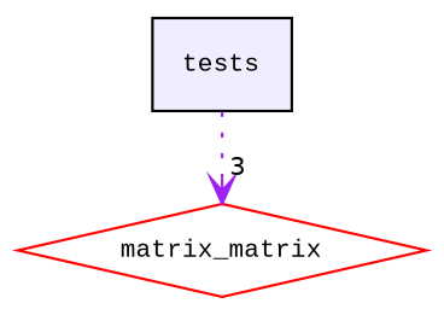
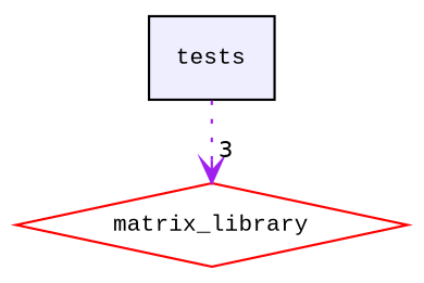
  digraph {
    compound=true
    fontname="Liberation Mono"
    node [fontname="Liberation Mono" fontsize=10 style=filled]
    n1 [fillcolor="#eeeeff" label=tests pencolor=black shape=box]
-   n2 [color=red fillcolor=white label=matrix_matrix shape=diamond]
+   n2 [color=red fillcolor=white label=matrix_library shape=diamond]
    n1 -> n2 [headlabel=3 labeldistance=1.5 labelfontname=Helvetica labelfontsize=10 color=purple style=dotted arrowhead=vee fontname="Liberation Mono"]
  }
